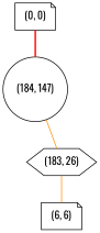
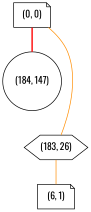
  graph {
    fontname=Oswald
    node [fontname=Oswald shape=note]
    edge [color=darkorange fontname=Oswald style=solid weight=1]
    "(184, 147)" [shape=circle]
    "(183, 26)" [shape=hexagon]
-   "(6, 6)"
+   "(6, 6)" [label="(6, 1)"]
    "(0, 0)"
-   "(184, 147)" -- "(183, 26)"
+   "(0, 0)" -- "(183, 26)"
    "(183, 26)" -- "(6, 6)"
    "(0, 0)" -- "(184, 147)" [color=red style=bold weight=4]
  }
